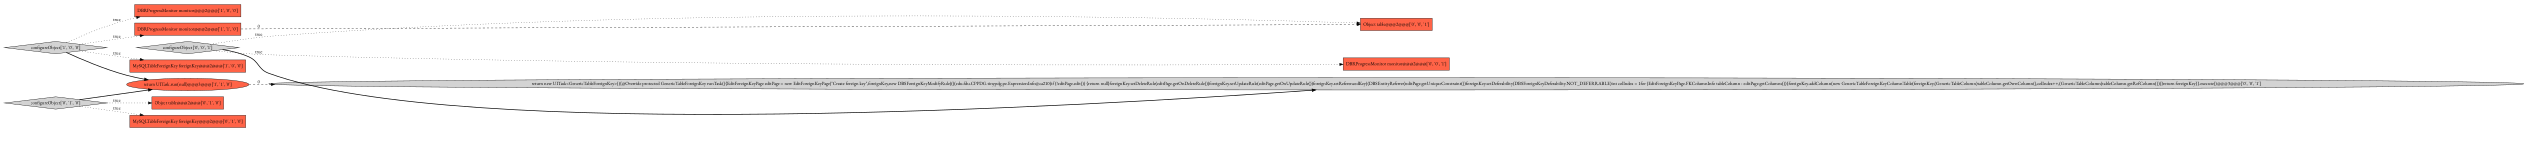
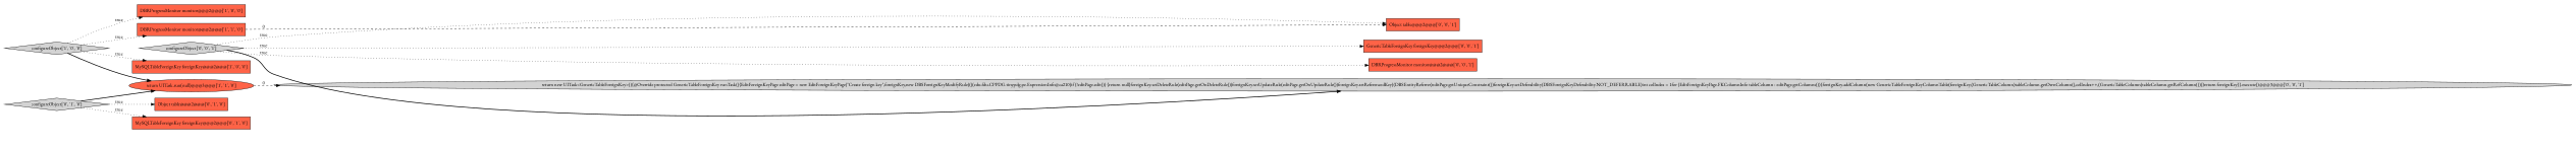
  digraph {
    fontname="EB Garamond"
    rankdir=LR
    node [fillcolor=tomato fontname="EB Garamond" shape=box style=filled]
    edge [fontname="EB Garamond" style=dotted]
    n1 [fillcolor=lightgray label="return new UITask<GenericTableForeignKey>(){@Override protected GenericTableForeignKey runTask(){EditForeignKeyPage editPage = new EditForeignKeyPage(\"Create foreign key\",foreignKey,new DBSForeignKeyModifyRule((((edu.fdu.CPPDG.tinypdg.pe.ExpressionInfo@ca210)if (!editPage.edit()) {return null}foreignKey.setDeleteRule(editPage.getOnDeleteRule())foreignKey.setUpdateRule(editPage.getOnUpdateRule())foreignKey.setReferencedKey((DBSEntityReferrer)editPage.getUniqueConstraint())foreignKey.setDeferability(DBSForeignKeyDeferability.NOT_DEFERRABLE)int colIndex = 1for (EditForeignKeyPage.FKColumnInfo tableColumn : editPage.getColumns()){foreignKey.addColumn(new GenericTableForeignKeyColumnTable(foreignKey,(GenericTableColumn)tableColumn.getOwnColumn(),colIndex++,(GenericTableColumn)tableColumn.getRefColumn()))}return foreignKey}}.execute()@@@3@@@['0', '0', '1']" shape=ellipse]
    n2 [label="MySQLTableForeignKey foreignKey@@@2@@@['1', '0', '0']"]
+   n3 [label="GenericTableForeignKey foreignKey@@@2@@@['0', '0', '1']"]
    n4 [label="Object table@@@2@@@['0', '0', '1']"]
    n5 [label="DBRProgressMonitor monitor@@@2@@@['0', '0', '1']"]
    n6 [fillcolor=lightgray label="configureObject['1', '0', '0']" shape=diamond]
    n7 [label="return UITask.run(null)@@@3@@@['1', '1', '0']" shape=ellipse]
    n8 [label="DBRProgressMonitor monitor@@@2@@@['1', '0', '0']"]
    n9 [label="DBRProgressMonitor monitor@@@2@@@['1', '1', '0']"]
    n10 [label="MySQLTableForeignKey foreignKey@@@2@@@['0', '1', '0']"]
    n11 [label="Object table@@@2@@@['0', '1', '0']"]
    n12 [fillcolor=lightgray label="configureObject['0', '1', '0']" shape=diamond]
    n13 [fillcolor=lightgray label="configureObject['0', '0', '1']" shape=diamond]
    n6 -> n2 [label=true]
    n6 -> n7 [style=bold]
    n6 -> n8 [label=true]
    n6 -> n9 [label=true]
    n7 -> n1 [label=0 style=dashed]
    n9 -> n4 [label=0 style=dashed]
    n12 -> n7 [style=bold]
    n12 -> n10 [label=true]
    n12 -> n11 [label=true]
    n13 -> n1 [style=bold]
+   n13 -> n3 [label=true]
    n13 -> n4 [label=true]
    n13 -> n5 [label=true]
  }
